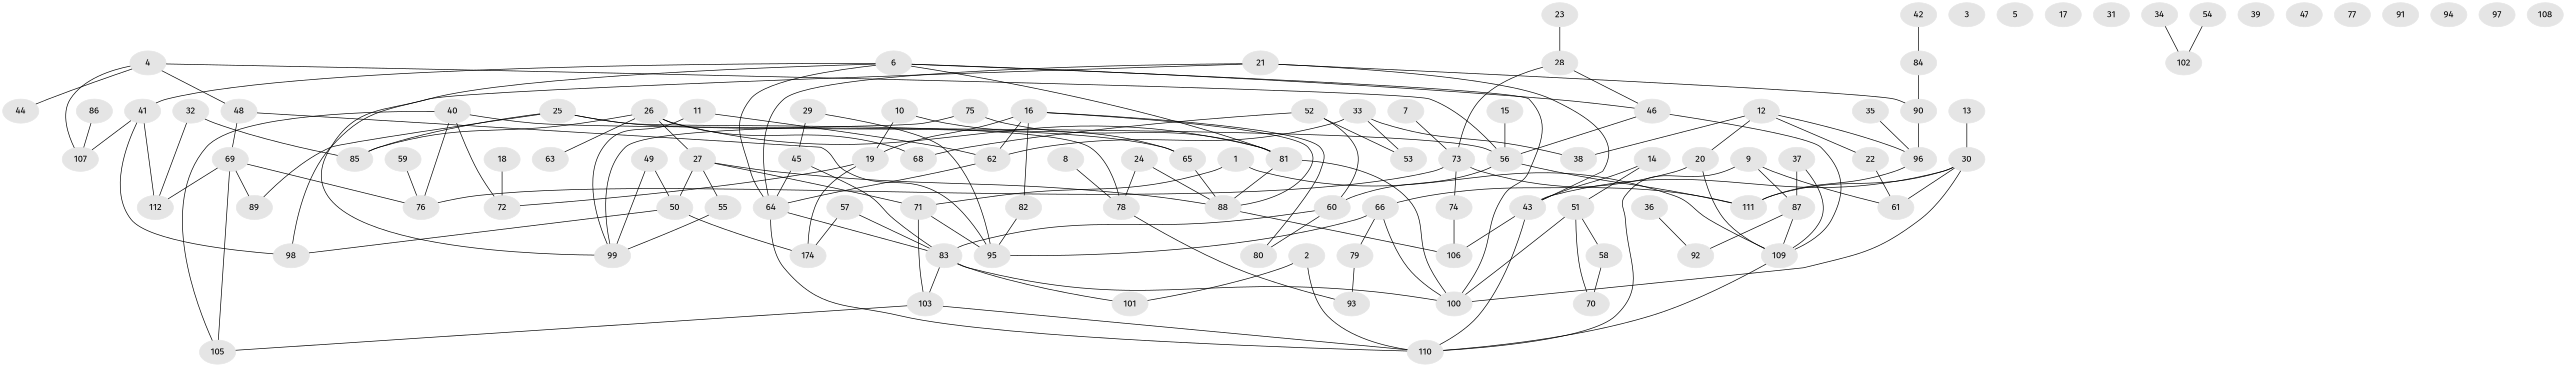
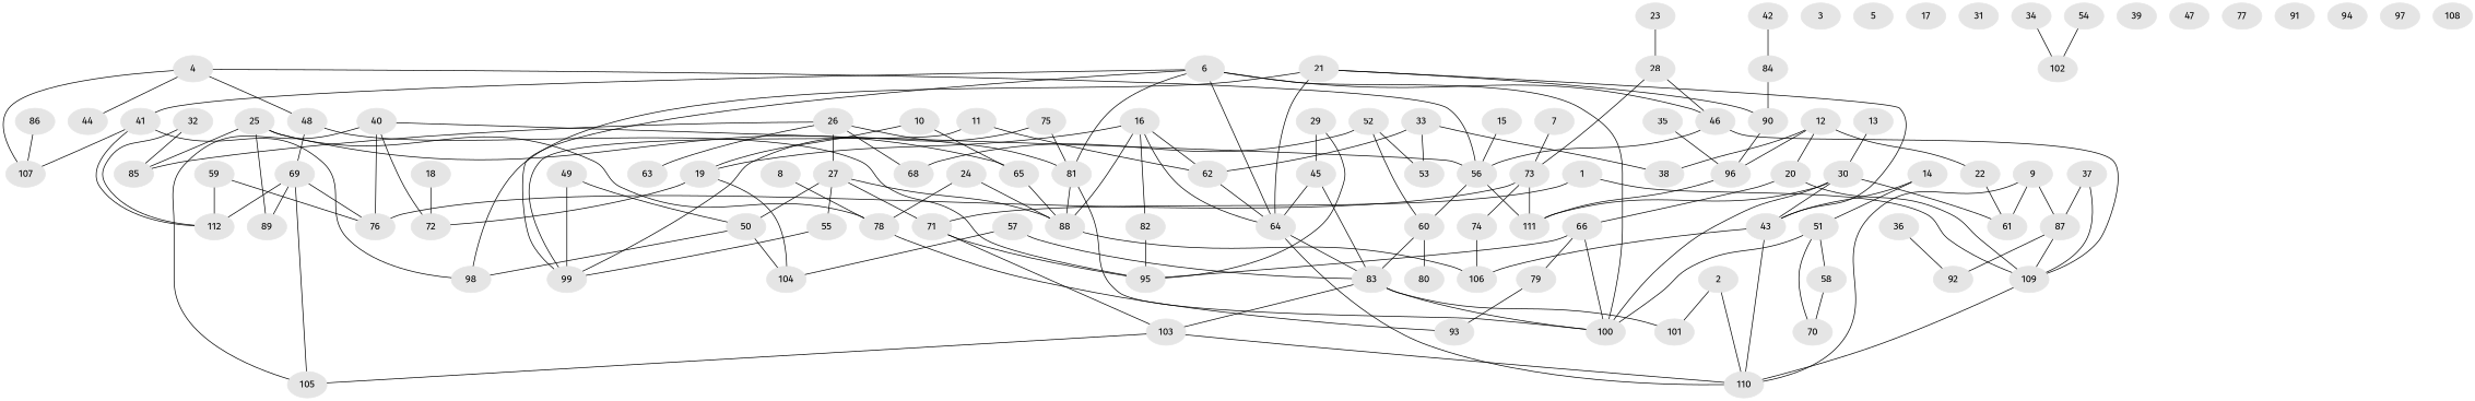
  graph {
    fontname="Fira Sans"
    node [color=gray90 fontname="Fira Sans" style=filled]
    edge [fontname="Fira Sans"]
    1
    71
    109
    95
    103
    110
    2
    101
    3
    4
    44
    48
    56
    107
    69
    60
    111
    5
    6
    41
    46
    64
    81
    99
    100
    98
    112
    83
    88
    7
    73
    76
    74
    8
    78
    93
    9
    61
    87
    92
    10
    19
    65
    72
-   104 [label=174]
+   104
    11
    62
    12
    20
    22
    38
    96
    66
    13
    30
    43
    14
    51
    106
    58
    70
    15
    16
    80
    82
    17
    18
    79
    21
    90
    23
    28
    24
    25
    85
    89
    26
    27
    63
    68
    50
    55
    29
    45
    31
    32
    33
    53
    34
    102
    35
    36
    37
    39
    40
    105
    42
    84
    47
    49
    52
    54
    57
    59
    75
    77
    86
    91
    94
    97
    108
    1 -- 71
    1 -- 109
    71 -- 95
    71 -- 103
    109 -- 110
    103 -- 110
    103 -- 105
    2 -- 110
    2 -- 101
    4 -- 44
    4 -- 48
    4 -- 56
    4 -- 107
    48 -- 95
    48 -- 69
    56 -- 60
    56 -- 111
    69 -- 112
    69 -- 76
    69 -- 89
    69 -- 105
    60 -- 83
    60 -- 80
    6 -- 41
    6 -- 46
    6 -- 64
    6 -- 81
    6 -- 99
    6 -- 100
    41 -- 107
    41 -- 98
    41 -- 112
    46 -- 109
    46 -- 56
    64 -- 110
    64 -- 83
    81 -- 100
    81 -- 88
    83 -- 103
    83 -- 101
    83 -- 100
    88 -- 106
    7 -- 73
    73 -- 111
    73 -- 76
    73 -- 74
    74 -- 106
    8 -- 78
    78 -- 93
    9 -- 110
    9 -- 61
    9 -- 87
    87 -- 109
    87 -- 92
    10 -- 19
    10 -- 65
    19 -- 72
    19 -- 104
    65 -- 88
    11 -- 99
    11 -- 62
    62 -- 64
    12 -- 20
    12 -- 22
    12 -- 38
    12 -- 96
    20 -- 109
    20 -- 66
    22 -- 61
    96 -- 111
    66 -- 95
    66 -- 100
    66 -- 79
    13 -- 30
    30 -- 111
    30 -- 100
    30 -- 61
    30 -- 43
    43 -- 110
    43 -- 106
    14 -- 43
    14 -- 51
    51 -- 100
    51 -- 58
    51 -- 70
    58 -- 70
    15 -- 56
    16 -- 88
    16 -- 19
    16 -- 62
-   16 -- 80
+   16 -- 64
    16 -- 82
    82 -- 95
    18 -- 72
    79 -- 93
    21 -- 64
    21 -- 98
    21 -- 43
    21 -- 90
    90 -- 96
    23 -- 28
    28 -- 46
    28 -- 73
    24 -- 88
    24 -- 78
    25 -- 78
    25 -- 65
    25 -- 85
    25 -- 89
    26 -- 81
    26 -- 85
    26 -- 27
    26 -- 63
    26 -- 68
    27 -- 71
    27 -- 88
    27 -- 50
    27 -- 55
    50 -- 98
    50 -- 104
    55 -- 99
    29 -- 95
    29 -- 45
    45 -- 64
    45 -- 83
    32 -- 112
    32 -- 85
    33 -- 62
    33 -- 38
    33 -- 53
    34 -- 102
    35 -- 96
    36 -- 92
    37 -- 109
    37 -- 87
    40 -- 56
    40 -- 76
    40 -- 72
    40 -- 105
    42 -- 84
    84 -- 90
    49 -- 99
    49 -- 50
    52 -- 60
    52 -- 68
    52 -- 53
    54 -- 102
    57 -- 83
    57 -- 104
+   59 -- 112
    59 -- 76
    75 -- 81
    75 -- 99
    86 -- 107
  }
